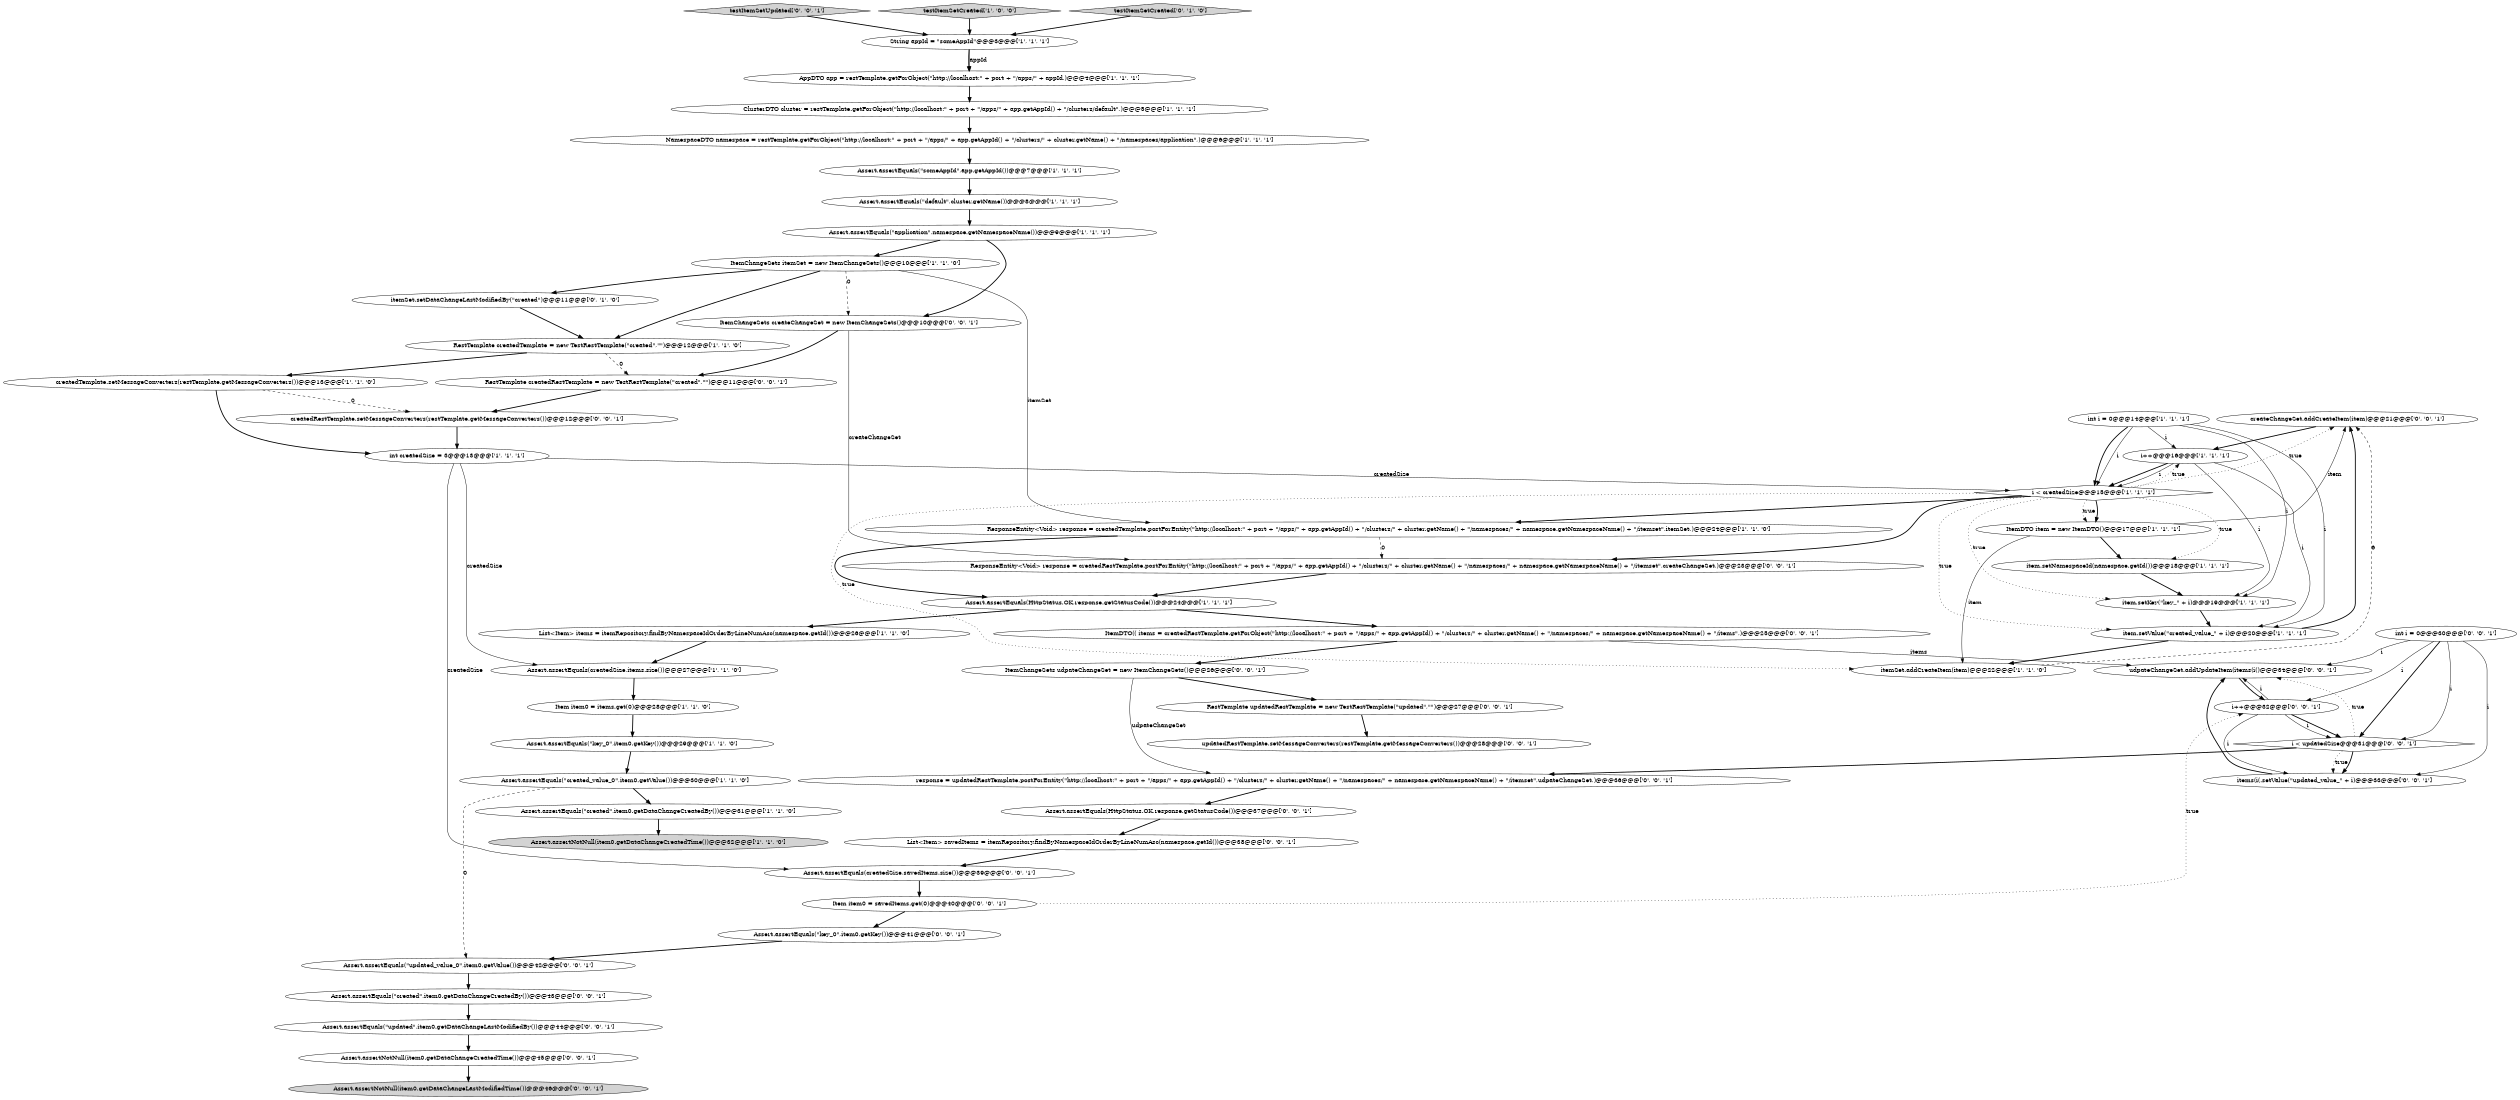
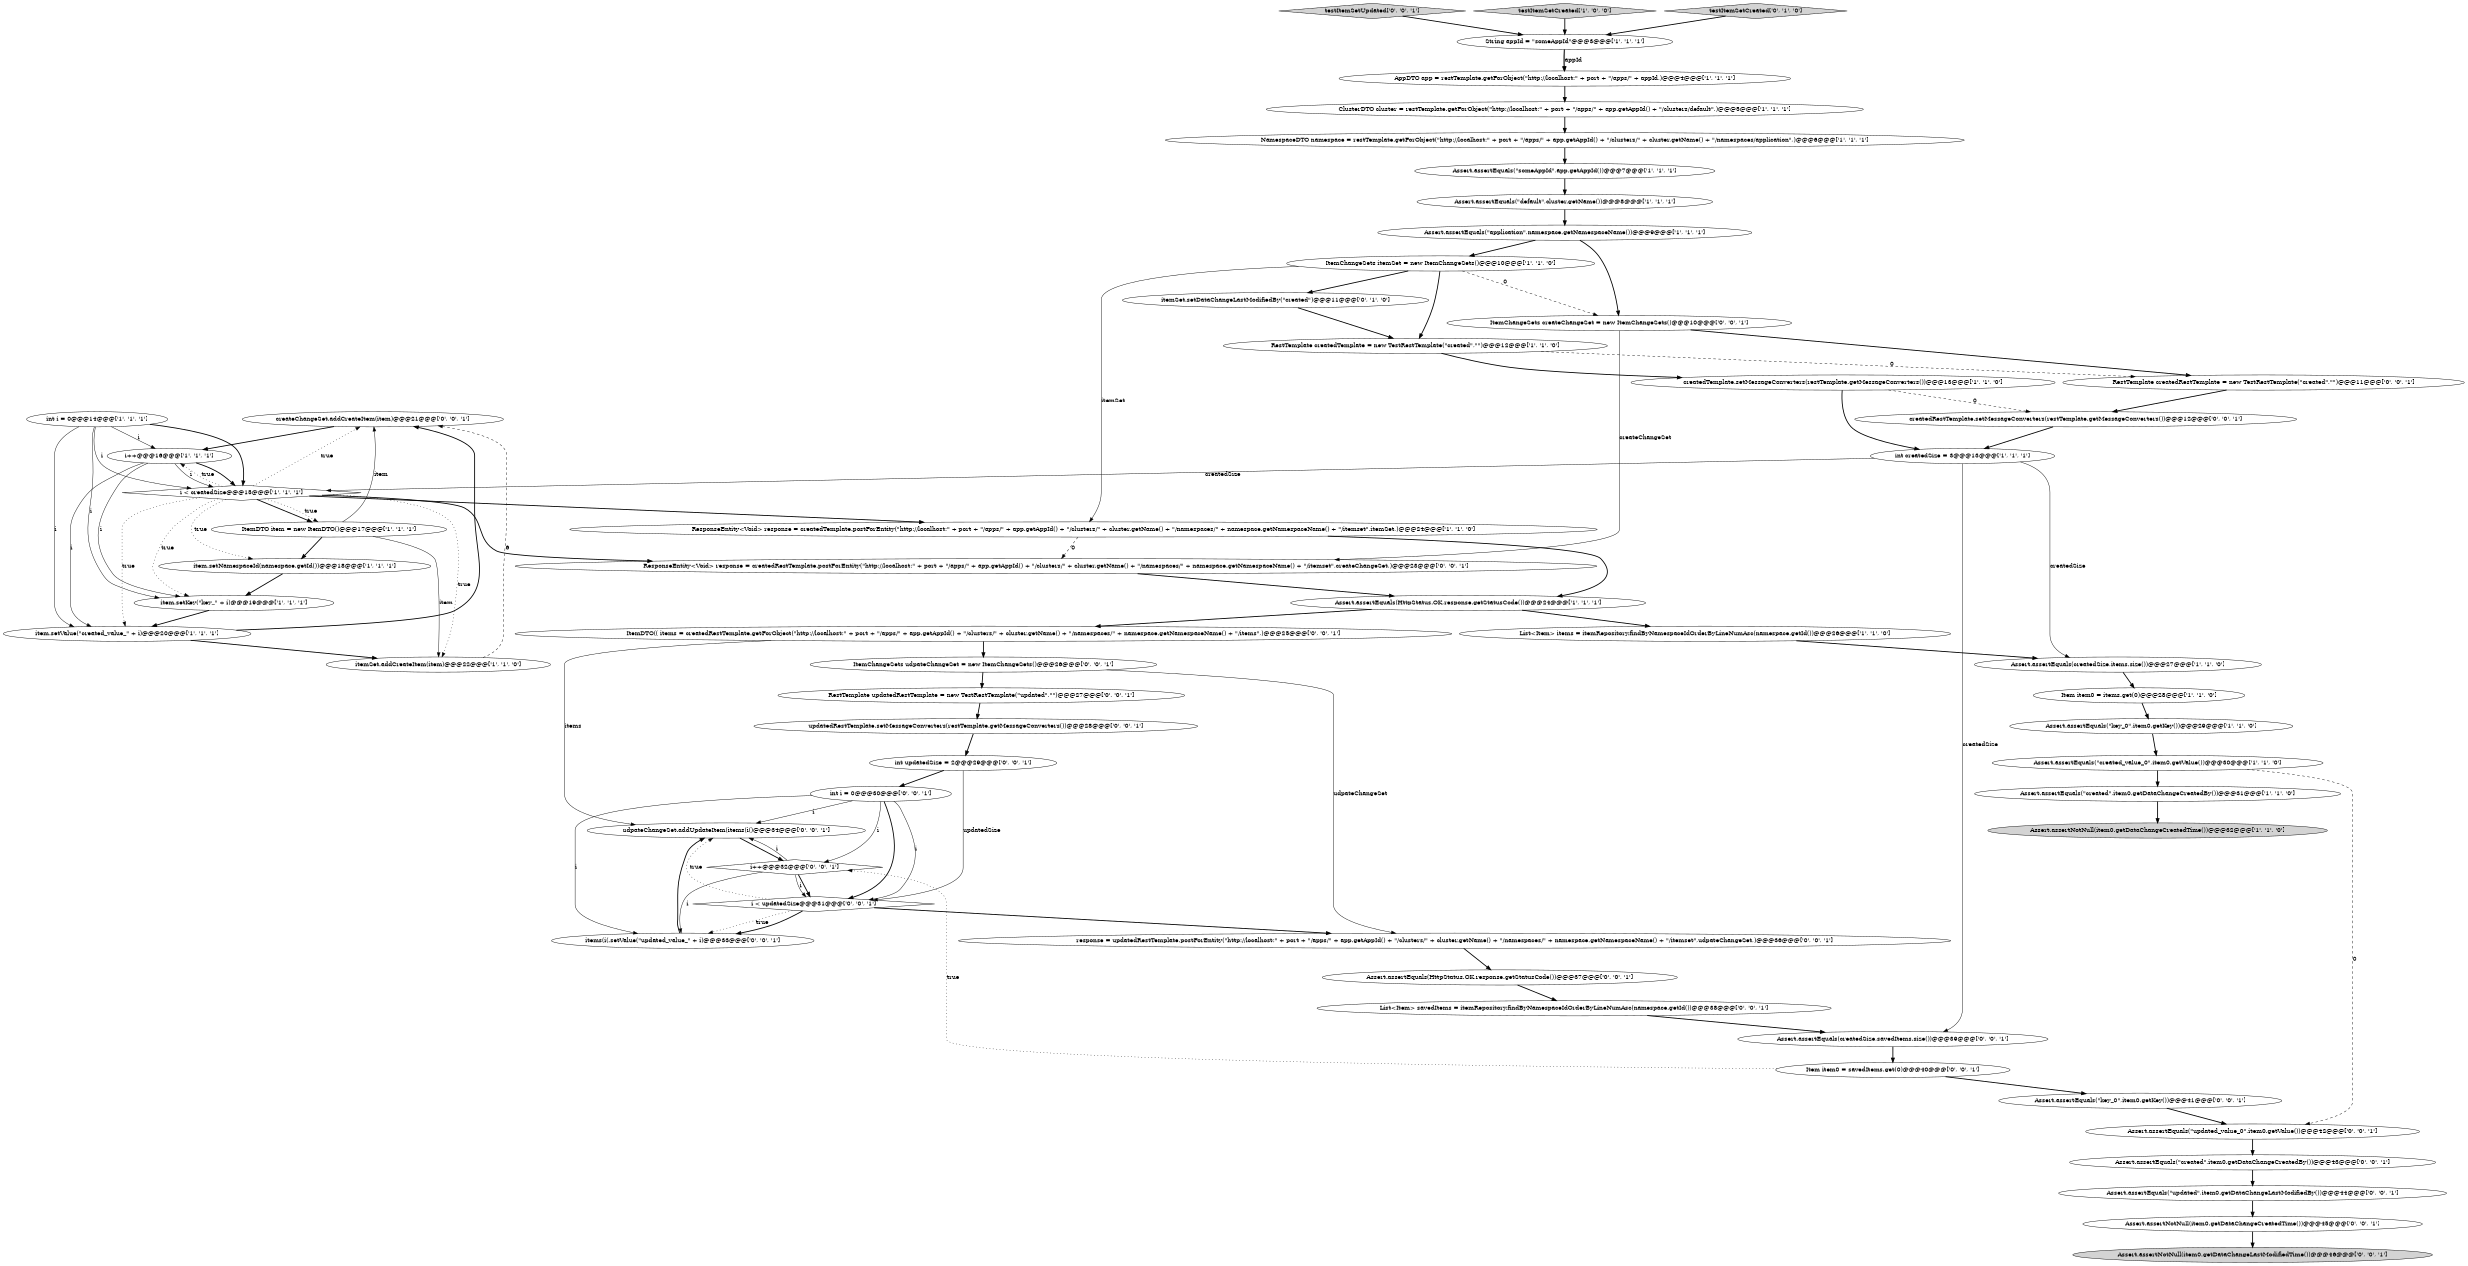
  digraph {
    node [fillcolor=white shape=ellipse style=filled]
    edge [style=bold]
    n1 [label="createChangeSet.addCreateItem(item)@@@21@@@['0', '0', '1']"]
    n2 [label="i++@@@16@@@['1', '1', '1']"]
    n3 [label="item.setKey(\"key_\" + i)@@@19@@@['1', '1', '1']"]
    n4 [label="i < createdSize@@@15@@@['1', '1', '1']" shape=diamond]
    n5 [label="item.setValue(\"created_value_\" + i)@@@20@@@['1', '1', '1']"]
    n6 [label="Item item0 = items.get(0)@@@28@@@['1', '1', '0']"]
    n7 [label="Assert.assertEquals(\"key_0\",item0.getKey())@@@29@@@['1', '1', '0']"]
    n8 [label="Assert.assertEquals(\"created_value_0\",item0.getValue())@@@30@@@['1', '1', '0']"]
    n9 [label="NamespaceDTO namespace = restTemplate.getForObject(\"http://localhost:\" + port + \"/apps/\" + app.getAppId() + \"/clusters/\" + cluster.getName() + \"/namespaces/application\",)@@@6@@@['1', '1', '1']"]
    n10 [label="Assert.assertEquals(\"someAppId\",app.getAppId())@@@7@@@['1', '1', '1']"]
    n11 [label="Assert.assertEquals(\"default\",cluster.getName())@@@8@@@['1', '1', '1']"]
    n12 [label="ItemDTO item = new ItemDTO()@@@17@@@['1', '1', '1']"]
    n13 [label="item.setNamespaceId(namespace.getId())@@@18@@@['1', '1', '1']"]
    n14 [label="itemSet.addCreateItem(item)@@@22@@@['1', '1', '0']"]
    n15 [label="ResponseEntity<Void> response = createdTemplate.postForEntity(\"http://localhost:\" + port + \"/apps/\" + app.getAppId() + \"/clusters/\" + cluster.getName() + \"/namespaces/\" + namespace.getNamespaceName() + \"/itemset\",itemSet,)@@@24@@@['1', '1', '0']"]
    n16 [label="ResponseEntity<Void> response = createdRestTemplate.postForEntity(\"http://localhost:\" + port + \"/apps/\" + app.getAppId() + \"/clusters/\" + cluster.getName() + \"/namespaces/\" + namespace.getNamespaceName() + \"/itemset\",createChangeSet,)@@@23@@@['0', '0', '1']"]
    n17 [label="Assert.assertEquals(HttpStatus.OK,response.getStatusCode())@@@24@@@['1', '1', '1']"]
    n18 [label="ItemDTO(( items = createdRestTemplate.getForObject(\"http://localhost:\" + port + \"/apps/\" + app.getAppId() + \"/clusters/\" + cluster.getName() + \"/namespaces/\" + namespace.getNamespaceName() + \"/items\",)@@@25@@@['0', '0', '1']"]
    n19 [label="List<Item> items = itemRepository.findByNamespaceIdOrderByLineNumAsc(namespace.getId())@@@26@@@['1', '1', '0']"]
    n20 [label="Assert.assertEquals(\"updated_value_0\",item0.getValue())@@@42@@@['0', '0', '1']"]
    n21 [label="Assert.assertEquals(\"created\",item0.getDataChangeCreatedBy())@@@31@@@['1', '1', '0']"]
    n22 [label="Assert.assertEquals(\"created\",item0.getDataChangeCreatedBy())@@@43@@@['0', '0', '1']"]
    n23 [fillcolor=lightgray label="Assert.assertNotNull(item0.getDataChangeCreatedTime())@@@32@@@['1', '1', '0']"]
    n24 [label="items(i(.setValue(\"updated_value_\" + i)@@@33@@@['0', '0', '1']"]
    n25 [label="udpateChangeSet.addUpdateItem(items(i()@@@34@@@['0', '0', '1']"]
-   n26 [label="i++@@@32@@@['0', '0', '1']"]
+   n26 [label="i++@@@32@@@['0', '0', '1']" shape=diamond]
    n27 [label="i < updatedSize@@@31@@@['0', '0', '1']" shape=diamond]
    n28 [label="ClusterDTO cluster = restTemplate.getForObject(\"http://localhost:\" + port + \"/apps/\" + app.getAppId() + \"/clusters/default\",)@@@5@@@['1', '1', '1']"]
    n29 [label="ItemChangeSets itemSet = new ItemChangeSets()@@@10@@@['1', '1', '0']"]
    n30 [label="itemSet.setDataChangeLastModifiedBy(\"created\")@@@11@@@['0', '1', '0']"]
    n31 [label="RestTemplate createdTemplate = new TestRestTemplate(\"created\",\"\")@@@12@@@['1', '1', '0']"]
    n32 [label="ItemChangeSets createChangeSet = new ItemChangeSets()@@@10@@@['0', '0', '1']"]
    n33 [label="RestTemplate createdRestTemplate = new TestRestTemplate(\"created\",\"\")@@@11@@@['0', '0', '1']"]
    n34 [label="createdTemplate.setMessageConverters(restTemplate.getMessageConverters())@@@13@@@['1', '1', '0']"]
    n35 [label="Assert.assertEquals(\"application\",namespace.getNamespaceName())@@@9@@@['1', '1', '1']"]
    n36 [label="ItemChangeSets udpateChangeSet = new ItemChangeSets()@@@26@@@['0', '0', '1']"]
    n37 [label="RestTemplate updatedRestTemplate = new TestRestTemplate(\"updated\",\"\")@@@27@@@['0', '0', '1']"]
    n38 [label="response = updatedRestTemplate.postForEntity(\"http://localhost:\" + port + \"/apps/\" + app.getAppId() + \"/clusters/\" + cluster.getName() + \"/namespaces/\" + namespace.getNamespaceName() + \"/itemset\",udpateChangeSet,)@@@36@@@['0', '0', '1']"]
    n39 [label="updatedRestTemplate.setMessageConverters(restTemplate.getMessageConverters())@@@28@@@['0', '0', '1']"]
    n40 [label="Assert.assertEquals(HttpStatus.OK,response.getStatusCode())@@@37@@@['0', '0', '1']"]
    n41 [label="List<Item> savedItems = itemRepository.findByNamespaceIdOrderByLineNumAsc(namespace.getId())@@@38@@@['0', '0', '1']"]
    n42 [label="Assert.assertEquals(createdSize,savedItems.size())@@@39@@@['0', '0', '1']"]
    n43 [label="Assert.assertEquals(\"key_0\",item0.getKey())@@@41@@@['0', '0', '1']"]
    n44 [label="Assert.assertEquals(\"updated\",item0.getDataChangeLastModifiedBy())@@@44@@@['0', '0', '1']"]
    n45 [label="Item item0 = savedItems.get(0)@@@40@@@['0', '0', '1']"]
    n46 [fillcolor=lightgray label="testItemSetUpdated['0', '0', '1']" shape=diamond]
    n47 [label="String appId = \"someAppId\"@@@3@@@['1', '1', '1']"]
    n48 [label="AppDTO app = restTemplate.getForObject(\"http://localhost:\" + port + \"/apps/\" + appId,)@@@4@@@['1', '1', '1']"]
    n49 [label="Assert.assertEquals(createdSize,items.size())@@@27@@@['1', '1', '0']"]
    n50 [fillcolor=lightgray label="testItemSetCreated['1', '0', '0']" shape=diamond]
    n51 [label="Assert.assertNotNull(item0.getDataChangeCreatedTime())@@@45@@@['0', '0', '1']"]
    n52 [fillcolor=lightgray label="Assert.assertNotNull(item0.getDataChangeLastModifiedTime())@@@46@@@['0', '0', '1']"]
    n53 [label="createdRestTemplate.setMessageConverters(restTemplate.getMessageConverters())@@@12@@@['0', '0', '1']"]
    n54 [label="int createdSize = 3@@@13@@@['1', '1', '1']"]
+   n55 [label="int updatedSize = 2@@@29@@@['0', '0', '1']"]
    n56 [label="int i = 0@@@30@@@['0', '0', '1']"]
    n57 [label="int i = 0@@@14@@@['1', '1', '1']"]
    n58 [fillcolor=lightgray label="testItemSetCreated['0', '1', '0']" shape=diamond]
    n1 -> n2
    n2 -> n3 [label=i style=solid]
    n2 -> n4
    n2 -> n4 [label=i style=solid]
    n2 -> n5 [label=i style=solid]
    n3 -> n5
    n4 -> n1 [label=true style=dotted]
    n4 -> n2 [label=true style=dotted]
    n4 -> n3 [label=true style=dotted]
    n4 -> n5 [label=true style=dotted]
    n4 -> n12
    n4 -> n12 [label=true style=dotted]
    n4 -> n13 [label=true style=dotted]
    n4 -> n14 [label=true style=dotted]
    n4 -> n15
    n4 -> n16
    n5 -> n1
    n5 -> n14
    n6 -> n7
    n7 -> n8
    n8 -> n20 [label=0 style=dashed]
    n8 -> n21
    n9 -> n10
    n10 -> n11
    n11 -> n35
    n12 -> n1 [label=item style=solid]
    n12 -> n13
    n12 -> n14 [label=item style=solid]
    n13 -> n3
    n14 -> n1 [label=6 style=dashed]
    n15 -> n16 [label=0 style=dashed]
    n15 -> n17
    n16 -> n17
    n17 -> n18
    n17 -> n19
    n18 -> n25 [label=items style=solid]
    n18 -> n36
    n19 -> n49
    n20 -> n22
    n21 -> n23
    n22 -> n44
    n24 -> n25
    n25 -> n26
    n26 -> n24 [label=i style=solid]
    n26 -> n25 [label=i style=solid]
    n26 -> n27
    n26 -> n27 [label=i style=solid]
    n27 -> n24 [label=true style=dotted]
    n27 -> n24
    n27 -> n25 [label=true style=dotted]
    n27 -> n38
    n28 -> n9
    n29 -> n15 [label=itemSet style=solid]
    n29 -> n30
    n29 -> n31
    n29 -> n32 [label=0 style=dashed]
    n30 -> n31
    n31 -> n33 [label=0 style=dashed]
    n31 -> n34
    n32 -> n16 [label=createChangeSet style=solid]
    n32 -> n33
    n33 -> n53
    n34 -> n53 [label=0 style=dashed]
    n34 -> n54
    n35 -> n29
    n35 -> n32
    n36 -> n37
    n36 -> n38 [label=udpateChangeSet style=solid]
    n37 -> n39
    n38 -> n40
+   n39 -> n55
    n40 -> n41
    n41 -> n42
    n42 -> n45
    n43 -> n20
    n44 -> n51
    n45 -> n26 [label=true style=dotted]
    n45 -> n43
    n46 -> n47
    n47 -> n48
    n47 -> n48 [label=appId style=solid]
    n48 -> n28
    n49 -> n6
    n50 -> n47
    n51 -> n52
    n53 -> n54
    n54 -> n4 [label=createdSize style=solid]
    n54 -> n42 [label=createdSize style=solid]
    n54 -> n49 [label=createdSize style=solid]
+   n55 -> n27 [label=updatedSize style=solid]
+   n55 -> n56
    n56 -> n24 [label=i style=solid]
    n56 -> n25 [label=i style=solid]
    n56 -> n26 [label=i style=solid]
    n56 -> n27 [label=i style=solid]
    n56 -> n27
    n57 -> n2 [label=i style=solid]
    n57 -> n3 [label=i style=solid]
    n57 -> n4 [label=i style=solid]
    n57 -> n4
    n57 -> n5 [label=i style=solid]
    n58 -> n47
  }
